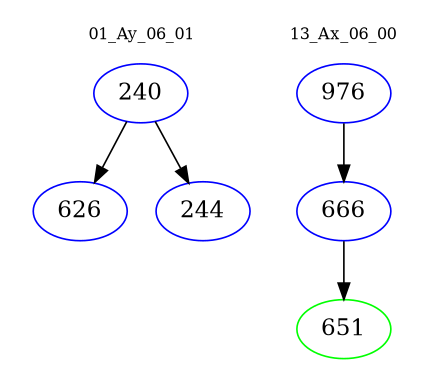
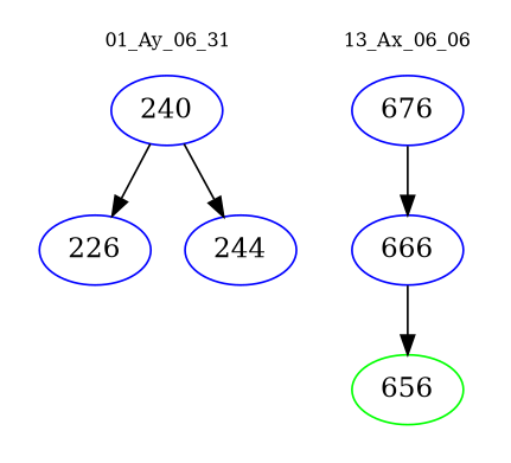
  digraph {
    node [color=blue]
    edge [color=black]
    n1 [label=240]
-   n2 [label=626]
+   n2 [label=226]
    n3 [label=244]
    n4 [label=666]
-   n5 [color=green label=651]
-   n6 [label=976]
+   n5 [color=green label=656]
+   n6 [label=676]
    subgraph cluster_1 {
      color=white
      fontsize=10
-     label="01_Ay_06_01"
+     label="01_Ay_06_31"
      n1
      n2
      n3
    }
    subgraph cluster_2 {
      color=white
      fontsize=10
-     label="13_Ax_06_00"
+     label="13_Ax_06_06"
      n4
      n5
      n6
    }
    n1 -> n2
    n1 -> n3
    n4 -> n5
    n6 -> n4
  }
